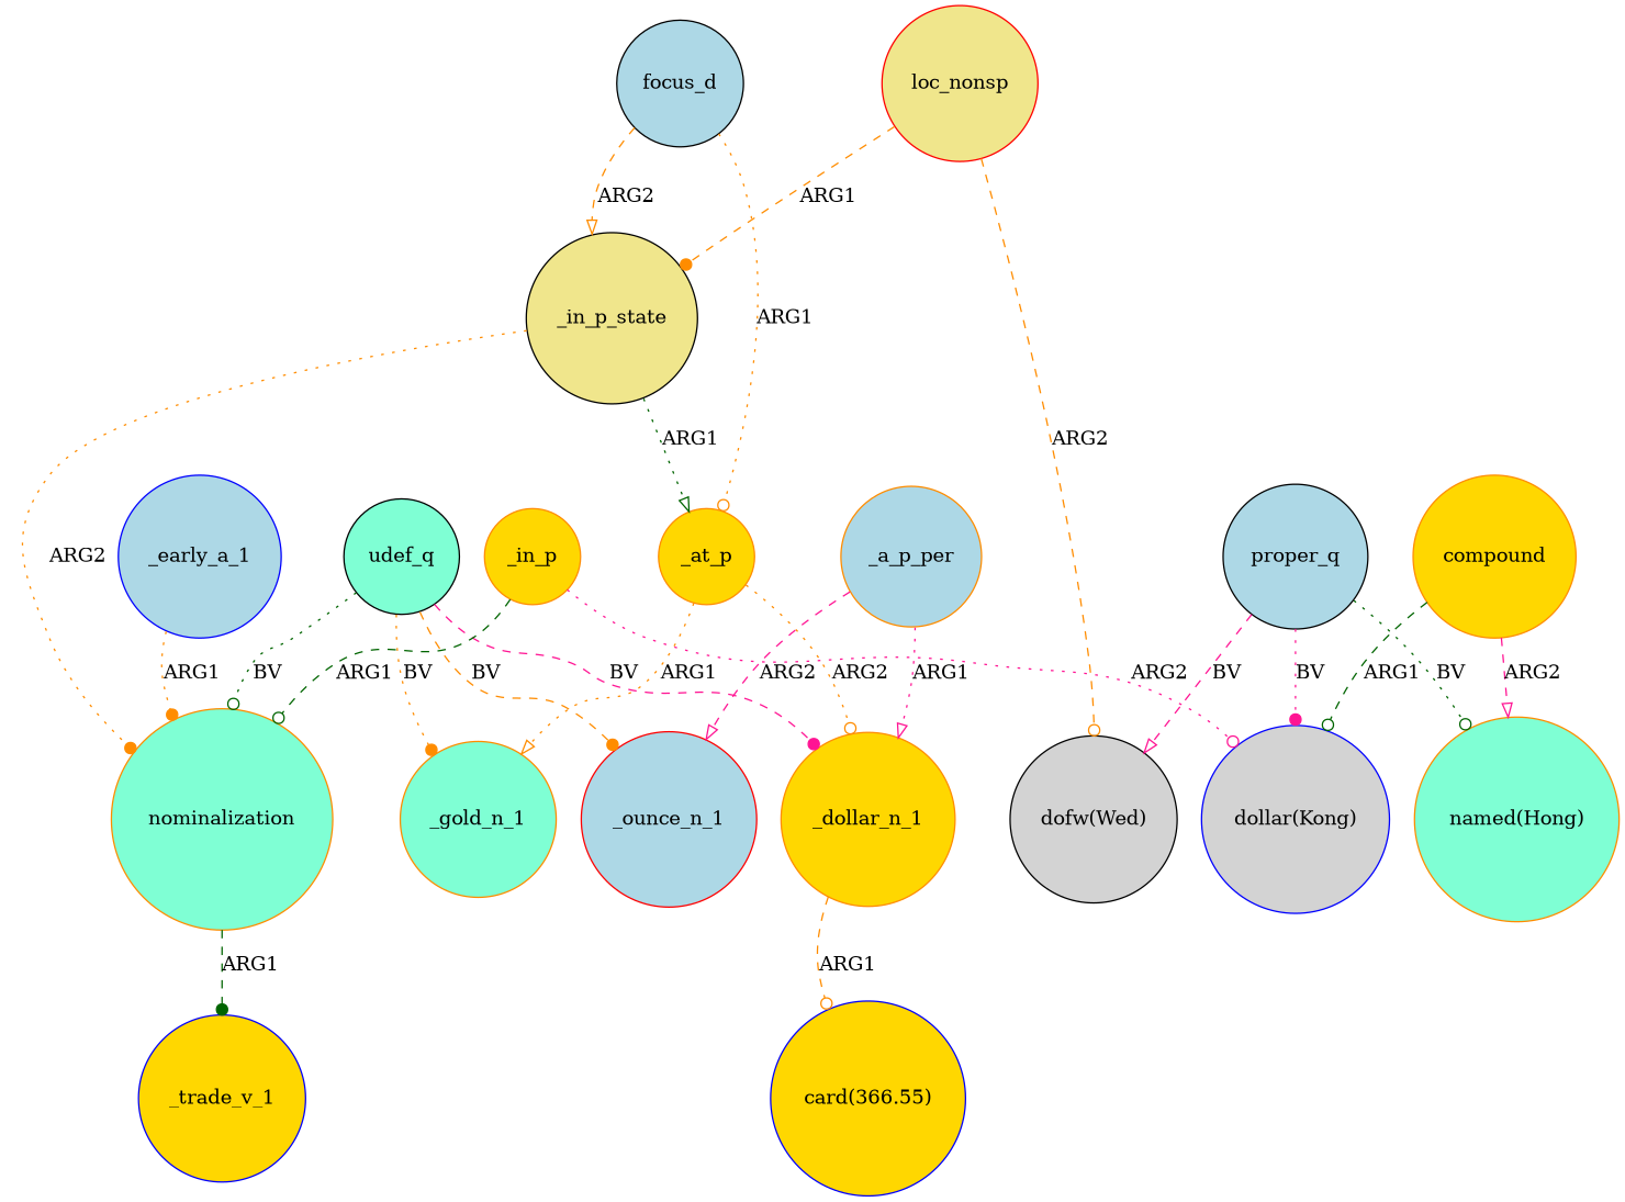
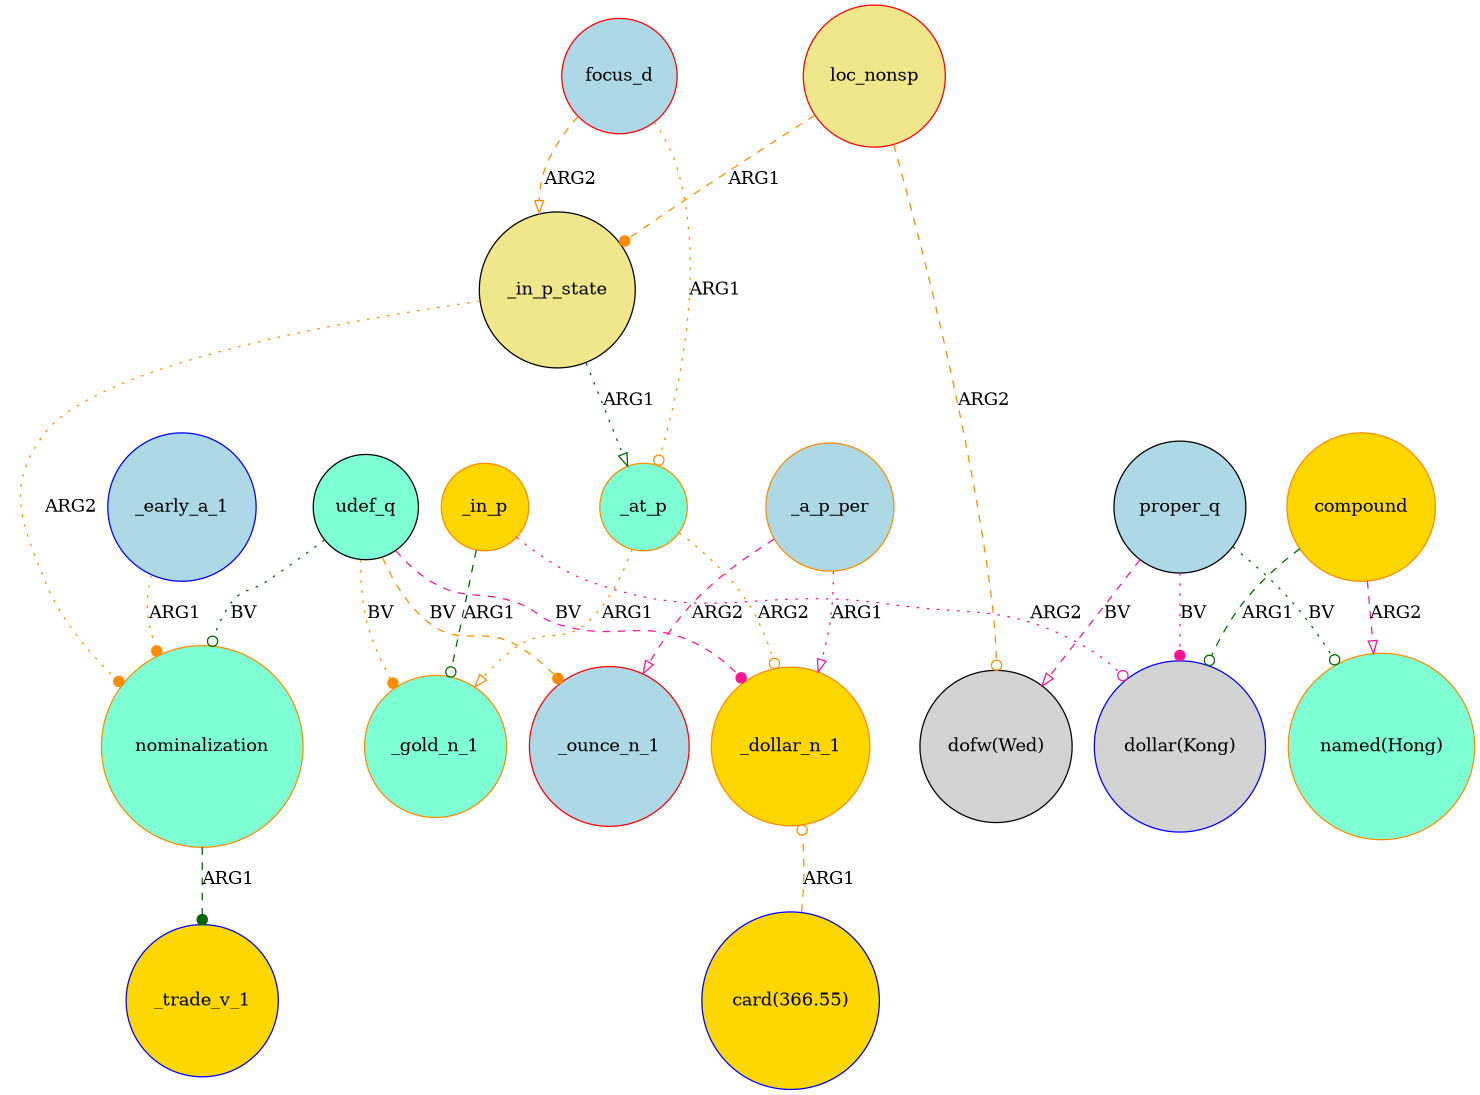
  digraph {
    node [color=darkorange fillcolor=gold shape=circle style=filled]
    edge [arrowhead=odot color=darkorange style=dotted]
    _in_p_state [color=black fillcolor=khaki]
    nominalization [fillcolor=aquamarine]
-   _at_p
+   _at_p [fillcolor=aquamarine]
    _trade_v_1 [color=blue]
    _dollar_n_1
    _gold_n_1 [fillcolor=aquamarine]
-   focus_d [color=black fillcolor=lightblue]
+   focus_d [color=red fillcolor=lightblue]
    loc_nonsp [color=red fillcolor=khaki]
    "dofw(Wed)" [color=black fillcolor=lightgrey]
    _a_p_per [fillcolor=lightblue]
    _ounce_n_1 [color=red fillcolor=lightblue]
    udef_q [color=black fillcolor=aquamarine]
    _early_a_1 [color=blue fillcolor=lightblue]
    proper_q [color=black fillcolor=lightblue]
    n15 [color=blue fillcolor=lightgrey label="dollar(Kong)"]
    "named(Hong)" [fillcolor=aquamarine]
    compound
    "card(366.55)" [color=blue]
    _in_p
    _in_p_state -> nominalization [arrowhead=dot label=ARG2]
    _in_p_state -> _at_p [arrowhead=onormal color=darkgreen label=ARG1]
    nominalization -> _trade_v_1 [arrowhead=dot color=darkgreen label=ARG1 style=dashed]
    _at_p -> _dollar_n_1 [label=ARG2]
    _at_p -> _gold_n_1 [arrowhead=onormal label=ARG1]
    focus_d -> _in_p_state [arrowhead=onormal label=ARG2 style=dashed]
    focus_d -> _at_p [label=ARG1]
    loc_nonsp -> _in_p_state [arrowhead=dot label=ARG1 style=dashed]
    loc_nonsp -> "dofw(Wed)" [label=ARG2 style=dashed]
    _a_p_per -> _dollar_n_1 [arrowhead=onormal color=deeppink label=ARG1]
    _a_p_per -> _ounce_n_1 [arrowhead=onormal color=deeppink label=ARG2 style=dashed]
    udef_q -> nominalization [color=darkgreen label=BV]
    udef_q -> _dollar_n_1 [arrowhead=dot color=deeppink label=BV style=dashed]
    udef_q -> _gold_n_1 [arrowhead=dot label=BV]
    udef_q -> _ounce_n_1 [arrowhead=dot label=BV style=dashed]
    _early_a_1 -> nominalization [arrowhead=dot label=ARG1]
    proper_q -> "dofw(Wed)" [arrowhead=onormal color=deeppink label=BV style=dashed]
    proper_q -> n15 [arrowhead=dot color=deeppink label=BV]
    proper_q -> "named(Hong)" [color=darkgreen label=BV]
    compound -> n15 [color=darkgreen label=ARG1 style=dashed]
    compound -> "named(Hong)" [arrowhead=onormal color=deeppink label=ARG2 style=dashed]
-   _dollar_n_1 -> "card(366.55)" [label=ARG1 style=dashed]
-   _in_p -> nominalization [color=darkgreen label=ARG1 style=dashed]
+   "card(366.55)" -> _dollar_n_1 [label=ARG1 style=dashed]
+   _in_p -> _gold_n_1 [color=darkgreen label=ARG1 style=dashed]
    _in_p -> n15 [color=deeppink label=ARG2]
  }
